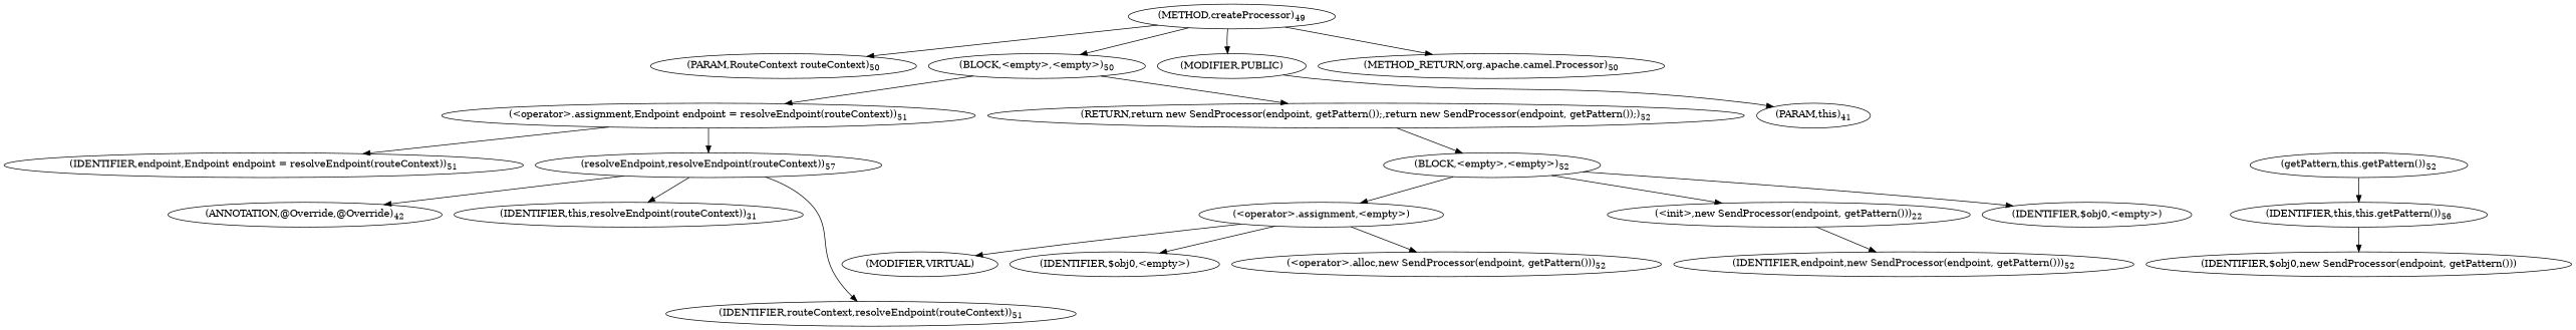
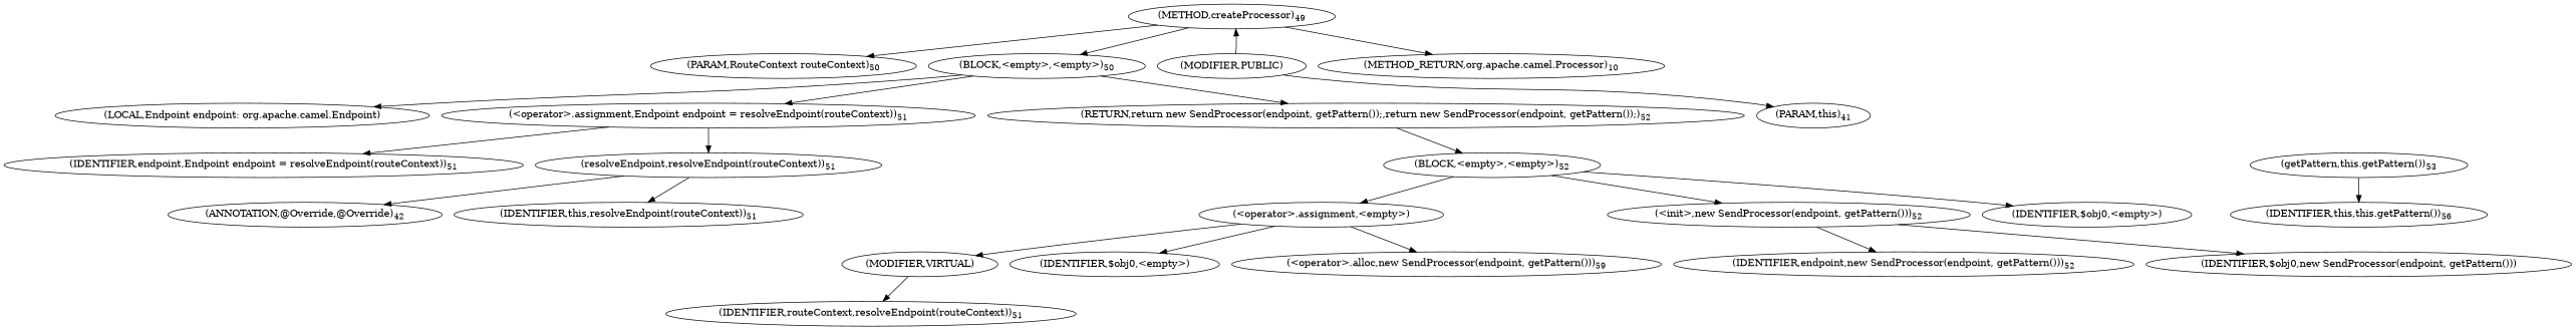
  digraph {
    n1 [label=<(METHOD,createProcessor)<SUB>49</SUB>>]
    n2 [label=<(PARAM,RouteContext routeContext)<SUB>50</SUB>>]
    n3 [label=<(BLOCK,&lt;empty&gt;,&lt;empty&gt;)<SUB>50</SUB>>]
    n4 [label=<(MODIFIER,PUBLIC)>]
-   n5 [label=<(METHOD_RETURN,org.apache.camel.Processor)<SUB>50</SUB>>]
+   n5 [label=<(METHOD_RETURN,org.apache.camel.Processor)<SUB>10</SUB>>]
    n6 [label=<(PARAM,this)<SUB>41</SUB>>]
+   n7 [label=<(LOCAL,Endpoint endpoint: org.apache.camel.Endpoint)>]
    n8 [label=<(&lt;operator&gt;.assignment,Endpoint endpoint = resolveEndpoint(routeContext))<SUB>51</SUB>>]
    n9 [label=<(RETURN,return new SendProcessor(endpoint, getPattern());,return new SendProcessor(endpoint, getPattern());)<SUB>52</SUB>>]
    n10 [label=<(MODIFIER,VIRTUAL)>]
    n11 [label=<(ANNOTATION,@Override,@Override)<SUB>42</SUB>>]
    n12 [label=<(IDENTIFIER,endpoint,Endpoint endpoint = resolveEndpoint(routeContext))<SUB>51</SUB>>]
-   n13 [label=<(resolveEndpoint,resolveEndpoint(routeContext))<SUB>57</SUB>>]
+   n13 [label=<(resolveEndpoint,resolveEndpoint(routeContext))<SUB>51</SUB>>]
    n14 [label=<(BLOCK,&lt;empty&gt;,&lt;empty&gt;)<SUB>52</SUB>>]
-   n15 [label=<(IDENTIFIER,this,resolveEndpoint(routeContext))<SUB>31</SUB>>]
+   n15 [label=<(IDENTIFIER,this,resolveEndpoint(routeContext))<SUB>51</SUB>>]
    n16 [label=<(IDENTIFIER,routeContext,resolveEndpoint(routeContext))<SUB>51</SUB>>]
    n17 [label=<(&lt;operator&gt;.assignment,&lt;empty&gt;)>]
-   n18 [label=<(&lt;init&gt;,new SendProcessor(endpoint, getPattern()))<SUB>22</SUB>>]
+   n18 [label=<(&lt;init&gt;,new SendProcessor(endpoint, getPattern()))<SUB>52</SUB>>]
    n19 [label=<(IDENTIFIER,$obj0,&lt;empty&gt;)>]
    n20 [label=<(IDENTIFIER,$obj0,&lt;empty&gt;)>]
-   n21 [label=<(&lt;operator&gt;.alloc,new SendProcessor(endpoint, getPattern()))<SUB>52</SUB>>]
+   n21 [label=<(&lt;operator&gt;.alloc,new SendProcessor(endpoint, getPattern()))<SUB>59</SUB>>]
    n22 [label=<(IDENTIFIER,$obj0,new SendProcessor(endpoint, getPattern()))>]
    n23 [label=<(IDENTIFIER,endpoint,new SendProcessor(endpoint, getPattern()))<SUB>52</SUB>>]
-   n24 [label=<(getPattern,this.getPattern())<SUB>52</SUB>>]
+   n24 [label=<(getPattern,this.getPattern())<SUB>53</SUB>>]
    n25 [label=<(IDENTIFIER,this,this.getPattern())<SUB>56</SUB>>]
    n1 -> n2
    n1 -> n3
-   n1 -> n4
+   n4 -> n1
    n1 -> n5
+   n3 -> n7
    n3 -> n8
    n3 -> n9
    n4 -> n6
    n8 -> n12
    n8 -> n13
    n9 -> n14
    n13 -> n11
    n13 -> n15
-   n13 -> n16
+   n10 -> n16
    n14 -> n17
    n14 -> n18
    n14 -> n19
    n17 -> n10
    n17 -> n20
    n17 -> n21
-   n25 -> n22
+   n18 -> n22
    n18 -> n23
    n24 -> n25
  }
